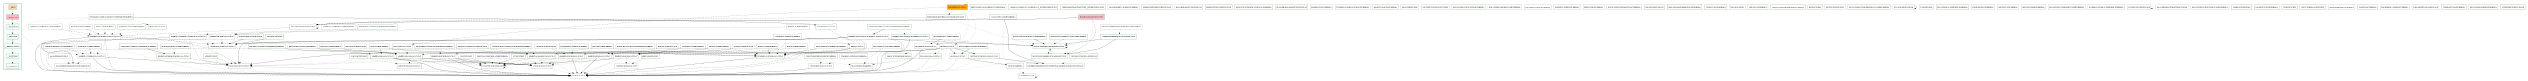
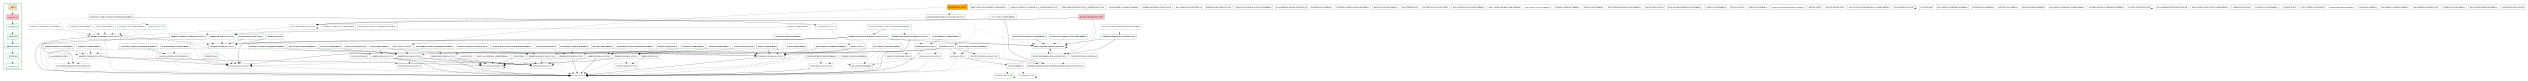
  digraph {
    fontname="Courier Prime"
    node [color=darkgreen fontname="Courier Prime" shape=folder]
    edge [fontname="Courier Prime" style=dotted]
    _Activity [color=gray40]
    _Service [shape=box]
    n3 [color=gray40 label=_MapActivity]
    _Provider [color=gray40]
    _Fragment
    _Main [color=gray40 fillcolor=wheat shape=box style=filled]
    _Exported [color=gray40 fillcolor=lightpink shape=box style=filled]
    PeriodDetailActivity [color=gray40 shape=box]
    LockActivity [color=gray40]
    NewEditTransactionModelActivity [color=gray40 shape=box]
    CalculatorActivity [shape=box]
    CategoryPickerActivity
    NewEditCategoryActivity
    NewEditPlaceActivity [color=gray40]
    PlacePickerActivity [color=gray40]
    IconListActivity
    ColorChooserDialog [shape=box]
    NewEditTransferActivity [color=gray40]
    AttachmentHandlerIntentService [color=gray40 shape=box]
    CurrencyConverterActivity [shape=box]
    OpenExchangeRatesCurrencyRateDownloadIntentService [color=gray40]
    AboutActivity [color=gray40 shape=box]
    AboutFragment
+   ChangeLogDialog [shape=box]
    LicenseDialog [color=gray40 shape=box]
    NewEditBudgetActivity [color=gray40]
    NewEditRecurrentTransactionActivity [color=gray40 shape=box]
    RecurrenceBroadcastReceiver [shape=box]
    RecurrenceHandlerIntentService [shape=box]
    SearchActivity [shape=box]
    NewEditTransactionActivity [color=gray40]
    NewEditWalletActivity
    CurrencyListActivity [shape=box]
    CalendarActivity
    MultiPanelFragment [shape=box]
    LauncherActivity [color=gray40 fillcolor=orange style=filled]
    BackupListActivity [color=gray40]
    MainActivity
    TutorialActivity [color=gray40 shape=box]
    UpgradeLegacyEditionIntentService
    GenericProgressDialog [shape=box]
    WalletListActivity
    DailyBroadcastReceiver [color=gray40]
    NewEditRecurrentTransferActivity [shape=box]
    NewEditPersonActivity
    NewEditDebtActivity
    TransactionListActivity
    MapActivity [shape=box]
    NewEditSavingActivity [color=gray40]
    NewEditEventActivity [color=gray40]
-   NewEditTransferModelActivity
+   NewEditTransferModelActivity [label=DefaultConnectivityMonitor]
    DiskBackupHandlerIntentService [shape=box]
    MapTileFileStorageProviderBase
    DefaultConnectivityMonitor_dynamicReceiver
    BootBroadcastReceiver [fillcolor=pink style=filled]
    SimpleRegisterReceiver_dynamicReceiver
    CalendarMultiPanelFragment [color=gray40 shape=box]
    NumberPadTimePickerDialog
    PlaceMultiPanelFragment [color=gray40]
    TransferItemFragment [color=gray40 shape=box]
    WalletItemFragment [shape=box]
    BottomSheetPickerDialog [color=gray40 shape=box]
    BudgetTypePickerDialog
    CurrencyPicker [shape=box]
    DebtMultiPanelViewPagerFragment [shape=box]
    MoneyPicker [shape=box]
    RecurrentTransactionListFragment
    TransferModelItemFragment [color=gray40 shape=box]
    PersonMultiPanelFragment [shape=box]
    WalletMultiPanelFragment [color=gray40]
    BottomSheetDatePickerDialog
    OverviewSettingDialog
    BudgetListFragment [color=gray40]
    TransactionMultiPanelFragment [color=gray40]
    MaterialAboutFragment
    CategoryItemFragment [shape=box]
    DateTimePicker [color=gray40 shape=box]
    CurrencyConverterPicker [color=gray40]
    DebtItemFragment [color=gray40]
    PlacePickerDialog [color=gray40 shape=box]
    EventItemFragment
    TransactionModelListFragment [color=gray40]
    TransactionMultiPanelViewPagerFragment
    UtilitySettingFragment
    MultiPanelCursorListFragment [shape=box]
    EventMultiPanelViewPagerFragment [color=gray40]
    SavingListFragment [color=gray40 shape=box]
    MultiPanelAppBarItemFragment [color=gray40 shape=box]
    SecondaryPanelFragment [color=gray40]
    MapPlacePicker [shape=box]
    TransactionListFragment [color=gray40]
    IconPicker [shape=box]
    StubMultiPanelFragment [color=gray40 shape=box]
    SavingMultiPanelViewPagerFragment
    WalletPickerDialog [color=gray40 shape=box]
    PlaceItemFragment [color=gray40]
    CategoryPicker [shape=box]
    PeoplePickerDialog [color=gray40 shape=box]
    CategoryMultiPanelViewPagerFragment
    EventListFragment [color=gray40 shape=box]
    RecurrentTransferListFragment [color=gray40]
    DatePickerDialog [shape=box]
    BudgetItemFragment [color=gray40]
    AbstractBackupHandlerFragment
    CursorListFragment [shape=box]
    SavingItemFragment [shape=box]
    RecurrentTransferItemFragment
    WalletPicker [color=gray40]
    AppIntroFragment [shape=box]
    SupportRequestManagerFragment [shape=box]
    EventPicker
    OverviewSinglePanelFragment [shape=box]
    RecurrencePicker [color=gray40]
    MultiPanelViewPagerMultiItemFragment [shape=box]
    UserInterfaceSettingFragment [color=gray40]
    PersonItemFragment [color=gray40 shape=box]
    FileChooserDialog [color=gray40]
    PlacePicker [color=gray40]
    DatabaseSettingFragment [color=gray40]
    MultiPanelViewPagerFragment
    SinglePanelFragment [color=gray40]
    DebtListFragment [shape=box]
    ModelMultiPanelViewPagerFragment
    AppIntro2Fragment [color=gray40 shape=box]
    RecurrentTransactionItemFragment [shape=box]
    AppIntroBaseFragment [color=gray40 shape=box]
    ExternalMemoryBackupHandlerFragment [color=gray40 shape=box]
    MultiPanelViewPagerItemFragment [color=gray40]
    StubMultiPanelViewPagerFragment [color=gray40]
    FolderChooserDialog [color=gray40 shape=box]
    ParentCategoryPickerDialog
    BottomSheetTimePickerDialog [color=gray40 shape=box]
    ColorPicker [color=gray40 shape=box]
    EventPickerDialog
    MultiPanelCursorListItemFragment [color=gray40 shape=box]
    BudgetTypePicker
    RecurrenceMultiPanelViewPagerFragment [shape=box]
    TransferModelListFragment [shape=box]
    CategoryListFragment
    PersonPicker
    TransactionModelItemFragment [color=gray40 shape=box]
    OverviewSettingPicker [shape=box]
    SettingMultiPanelFragment
    RequestManagerFragment [color=gray40]
    StubListFragment [shape=box]
    AttachmentPicker [color=gray40]
    PeriodDetailSummaryFragment [color=gray40]
    BackupMultiPanelFragment [color=gray40]
    CustomDigitSetupDialog [color=gray40 shape=box]
    TransferListFragment
    BudgetMultiPanelViewPagerFragment
    MultiPanelAppBarFragment [shape=box]
    GridTimePickerDialog [shape=box]
    CurrencyConverterDialog
    TransactionItemFragment
    PeriodDetailFlowFragment [color=gray40 shape=box]
    subgraph cluster_1 {
      bgcolor=mintcream
      _Activity
      _Service
      n3
      _Provider
      _Fragment
      _Main
      _Exported
    }
    _Activity -> _Service
    _Service -> n3 [style=solid]
    n3 -> _Provider [style=dashed]
    _Provider -> _Fragment
    _Main -> _Exported [style=dashed]
    _Exported -> _Activity [style=solid]
    PeriodDetailActivity -> LockActivity [style=solid]
    NewEditTransactionModelActivity -> LockActivity [style=solid]
    NewEditTransactionModelActivity -> CalculatorActivity [style=dashed]
    NewEditTransactionModelActivity -> CategoryPickerActivity
    CalculatorActivity -> LockActivity [style=dashed]
    CategoryPickerActivity -> LockActivity [style=dashed]
    CategoryPickerActivity -> NewEditCategoryActivity [style=dashed]
    NewEditCategoryActivity -> LockActivity
    NewEditCategoryActivity -> IconListActivity [style=dashed]
    NewEditCategoryActivity -> ColorChooserDialog [style=dashed]
    NewEditPlaceActivity -> LockActivity [style=dashed]
    NewEditPlaceActivity -> PlacePickerActivity [style=dashed]
    NewEditPlaceActivity -> IconListActivity
    NewEditPlaceActivity -> ColorChooserDialog [style=solid]
    PlacePickerActivity -> LockActivity
    IconListActivity -> LockActivity
    ColorChooserDialog -> ColorChooserDialog [style=dashed]
-   NewEditTransferActivity -> LockActivity [style=solid]
+   NewEditTransferActivity -> ColorChooserDialog [style=solid]
    NewEditTransferActivity -> CalculatorActivity [style=solid]
    NewEditTransferActivity -> AttachmentHandlerIntentService [style=dashed]
    CurrencyConverterActivity -> LockActivity
    CurrencyConverterActivity -> OpenExchangeRatesCurrencyRateDownloadIntentService [style=solid]
    AboutActivity -> LockActivity [style=dashed]
    AboutActivity -> AboutFragment [style=solid]
+   AboutFragment -> ChangeLogDialog
    AboutFragment -> LicenseDialog
+   ChangeLogDialog -> ChangeLogDialog
    LicenseDialog -> LicenseDialog
    NewEditBudgetActivity -> LockActivity [style=dashed]
    NewEditBudgetActivity -> CalculatorActivity
    NewEditBudgetActivity -> CategoryPickerActivity [style=solid]
    NewEditRecurrentTransactionActivity -> LockActivity [style=dashed]
    NewEditRecurrentTransactionActivity -> CalculatorActivity [style=solid]
    NewEditRecurrentTransactionActivity -> CategoryPickerActivity [style=solid]
    NewEditRecurrentTransactionActivity -> RecurrenceBroadcastReceiver [style=solid]
    RecurrenceBroadcastReceiver -> RecurrenceBroadcastReceiver [style=dashed]
    RecurrenceBroadcastReceiver -> RecurrenceHandlerIntentService
    RecurrenceHandlerIntentService -> RecurrenceBroadcastReceiver [style=dashed]
    SearchActivity -> LockActivity
    SearchActivity -> NewEditTransactionActivity
    NewEditTransactionActivity -> LockActivity [style=dashed]
    NewEditTransactionActivity -> CalculatorActivity [style=dashed]
    NewEditTransactionActivity -> CategoryPickerActivity [style=dashed]
    NewEditTransactionActivity -> NewEditTransferActivity
    NewEditTransactionActivity -> AttachmentHandlerIntentService [style=solid]
    NewEditWalletActivity -> LockActivity [style=dashed]
    NewEditWalletActivity -> CalculatorActivity
    NewEditWalletActivity -> IconListActivity [style=solid]
    NewEditWalletActivity -> ColorChooserDialog [style=dashed]
    NewEditWalletActivity -> CurrencyListActivity
    CurrencyListActivity -> LockActivity
    CalendarActivity -> LockActivity [style=dashed]
-   LauncherActivity -> BackupListActivity
+   NewEditRecurrentTransferActivity -> BackupListActivity
    LauncherActivity -> MainActivity
    LauncherActivity -> TutorialActivity [style=dashed]
    LauncherActivity -> UpgradeLegacyEditionIntentService [style=dashed]
    BackupListActivity -> LockActivity [style=solid]
    BackupListActivity -> GenericProgressDialog
    MainActivity -> LockActivity
    MainActivity -> CalculatorActivity [style=solid]
    MainActivity -> CurrencyConverterActivity [style=solid]
    MainActivity -> AboutActivity [style=solid]
    MainActivity -> NewEditWalletActivity [style=solid]
    MainActivity -> WalletListActivity [style=dashed]
    TutorialActivity -> NewEditWalletActivity
    UpgradeLegacyEditionIntentService -> RecurrenceBroadcastReceiver
    UpgradeLegacyEditionIntentService -> DailyBroadcastReceiver [style=dashed]
    WalletListActivity -> LockActivity [style=dashed]
    WalletListActivity -> MultiPanelFragment [style=dashed]
    DailyBroadcastReceiver -> NewEditTransactionActivity [style=dashed]
    DailyBroadcastReceiver -> DailyBroadcastReceiver [style=dashed]
    NewEditRecurrentTransferActivity -> LockActivity [style=solid]
    NewEditRecurrentTransferActivity -> CalculatorActivity
    NewEditRecurrentTransferActivity -> RecurrenceBroadcastReceiver [style=dashed]
    NewEditPersonActivity -> LockActivity [style=solid]
    NewEditPersonActivity -> IconListActivity
    NewEditPersonActivity -> ColorChooserDialog [style=dashed]
    NewEditDebtActivity -> LockActivity [style=solid]
    NewEditDebtActivity -> CalculatorActivity
    NewEditDebtActivity -> IconListActivity [style=solid]
    NewEditDebtActivity -> ColorChooserDialog
    TransactionListActivity -> LockActivity [style=solid]
    TransactionListActivity -> MultiPanelFragment
    MapActivity -> LockActivity [style=dashed]
    MapActivity -> TransactionListActivity [style=solid]
    NewEditSavingActivity -> LockActivity [style=solid]
    NewEditSavingActivity -> CalculatorActivity
    NewEditSavingActivity -> IconListActivity [style=solid]
    NewEditSavingActivity -> ColorChooserDialog [style=solid]
    NewEditEventActivity -> LockActivity [style=solid]
    NewEditEventActivity -> IconListActivity [style=dashed]
    NewEditEventActivity -> ColorChooserDialog
    NewEditTransferModelActivity -> LockActivity
    NewEditTransferModelActivity -> CalculatorActivity [style=dashed]
    DiskBackupHandlerIntentService -> RecurrenceBroadcastReceiver [style=solid]
    DiskBackupHandlerIntentService -> RecurrenceHandlerIntentService [style=solid]
    BootBroadcastReceiver -> RecurrenceBroadcastReceiver
    BootBroadcastReceiver -> RecurrenceHandlerIntentService [style=dashed]
    BootBroadcastReceiver -> DailyBroadcastReceiver [style=solid]
    PlaceMultiPanelFragment -> NewEditPlaceActivity [style=dashed]
    PlaceMultiPanelFragment -> MapActivity
    TransferItemFragment -> NewEditTransferActivity [style=solid]
    WalletItemFragment -> NewEditWalletActivity [style=solid]
    CurrencyPicker -> CurrencyListActivity
    DebtMultiPanelViewPagerFragment -> NewEditDebtActivity [style=solid]
    MoneyPicker -> CalculatorActivity [style=dashed]
    TransferModelItemFragment -> NewEditTransferModelActivity
    PersonMultiPanelFragment -> NewEditPersonActivity [style=dashed]
    WalletMultiPanelFragment -> NewEditWalletActivity [style=solid]
    OverviewSettingDialog -> CategoryPickerActivity [style=solid]
    CategoryItemFragment -> NewEditCategoryActivity [style=solid]
    CategoryItemFragment -> TransactionListActivity
    DebtItemFragment -> NewEditDebtActivity [style=solid]
    DebtItemFragment -> TransactionListActivity [style=solid]
    PlacePickerDialog -> NewEditPlaceActivity [style=solid]
    EventItemFragment -> TransactionListActivity [style=solid]
    EventItemFragment -> NewEditEventActivity [style=dashed]
    TransactionModelListFragment -> NewEditTransactionActivity [style=dashed]
    TransactionMultiPanelViewPagerFragment -> NewEditTransferActivity
    TransactionMultiPanelViewPagerFragment -> SearchActivity
    TransactionMultiPanelViewPagerFragment -> NewEditTransactionActivity
    TransactionMultiPanelViewPagerFragment -> CalendarActivity [style=solid]
    UtilitySettingFragment -> LockActivity
    UtilitySettingFragment -> OpenExchangeRatesCurrencyRateDownloadIntentService [style=solid]
    UtilitySettingFragment -> DailyBroadcastReceiver [style=dashed]
    EventMultiPanelViewPagerFragment -> NewEditEventActivity
    SavingListFragment -> NewEditTransactionActivity [style=dashed]
    MapPlacePicker -> PlacePickerActivity [style=dashed]
    TransactionListFragment -> PeriodDetailActivity
    IconPicker -> IconListActivity
    IconPicker -> ColorChooserDialog [style=solid]
    SavingMultiPanelViewPagerFragment -> NewEditSavingActivity
    WalletPickerDialog -> NewEditWalletActivity
    PlaceItemFragment -> NewEditPlaceActivity [style=dashed]
    PlaceItemFragment -> TransactionListActivity
    CategoryPicker -> CategoryPickerActivity [style=solid]
    PeoplePickerDialog -> NewEditPersonActivity [style=dashed]
    CategoryMultiPanelViewPagerFragment -> NewEditCategoryActivity
    BudgetItemFragment -> NewEditBudgetActivity [style=dashed]
    BudgetItemFragment -> TransactionListActivity
    SavingItemFragment -> TransactionListActivity [style=dashed]
    SavingItemFragment -> NewEditSavingActivity [style=dashed]
    RecurrentTransferItemFragment -> RecurrenceBroadcastReceiver [style=solid]
    OverviewSinglePanelFragment -> PeriodDetailActivity [style=dashed]
    UserInterfaceSettingFragment -> ColorChooserDialog
    PersonItemFragment -> NewEditPersonActivity [style=solid]
    PersonItemFragment -> TransactionListActivity [style=dashed]
    FileChooserDialog -> FileChooserDialog [style=solid]
    DatabaseSettingFragment -> BackupListActivity [style=solid]
    DebtListFragment -> NewEditTransactionActivity
    ModelMultiPanelViewPagerFragment -> NewEditTransferModelActivity [style=solid]
    RecurrentTransactionItemFragment -> RecurrenceBroadcastReceiver [style=dashed]
    ExternalMemoryBackupHandlerFragment -> DiskBackupHandlerIntentService
    FolderChooserDialog -> FolderChooserDialog
    ParentCategoryPickerDialog -> NewEditCategoryActivity [style=dashed]
    ColorPicker -> ColorChooserDialog [style=dashed]
    EventPickerDialog -> NewEditEventActivity [style=dashed]
    RecurrenceMultiPanelViewPagerFragment -> NewEditRecurrentTransactionActivity [style=solid]
    RecurrenceMultiPanelViewPagerFragment -> NewEditRecurrentTransferActivity
    TransferModelListFragment -> NewEditTransferActivity [style=dashed]
    TransactionModelItemFragment -> NewEditTransactionModelActivity
    SettingMultiPanelFragment -> AboutActivity [style=solid]
    AttachmentPicker -> AttachmentHandlerIntentService
    PeriodDetailSummaryFragment -> TransactionListActivity [style=solid]
    BudgetMultiPanelViewPagerFragment -> NewEditBudgetActivity [style=dashed]
    CurrencyConverterDialog -> OpenExchangeRatesCurrencyRateDownloadIntentService
    TransactionItemFragment -> NewEditTransactionActivity
    PeriodDetailFlowFragment -> MultiPanelFragment [style=dashed]
    PeriodDetailFlowFragment -> TransactionListActivity [style=dashed]
  }
